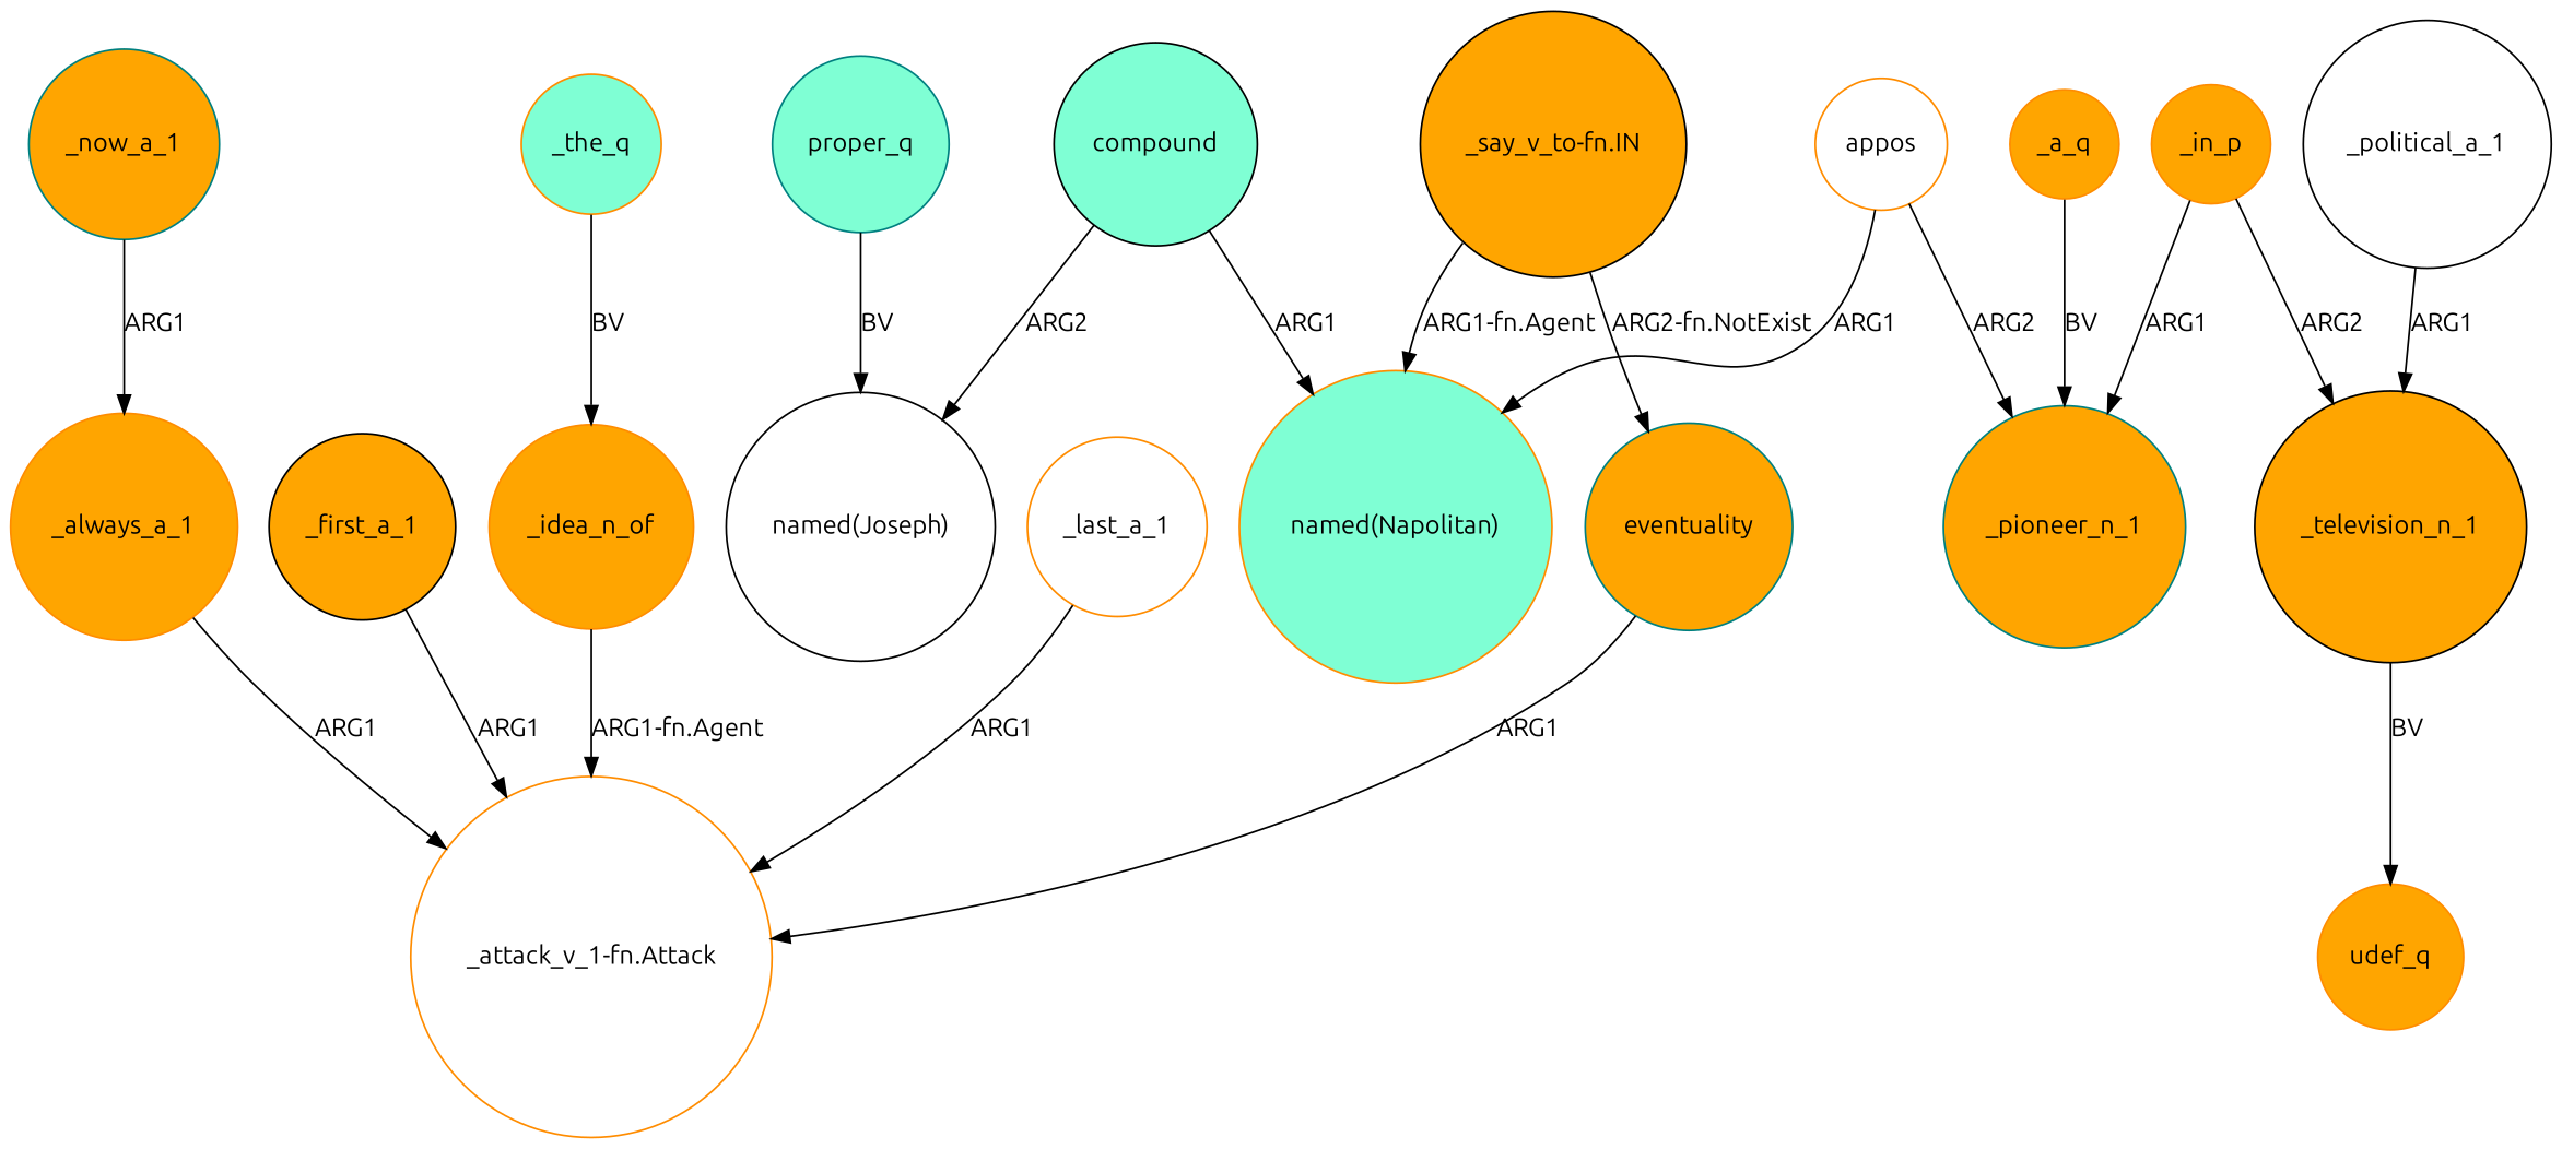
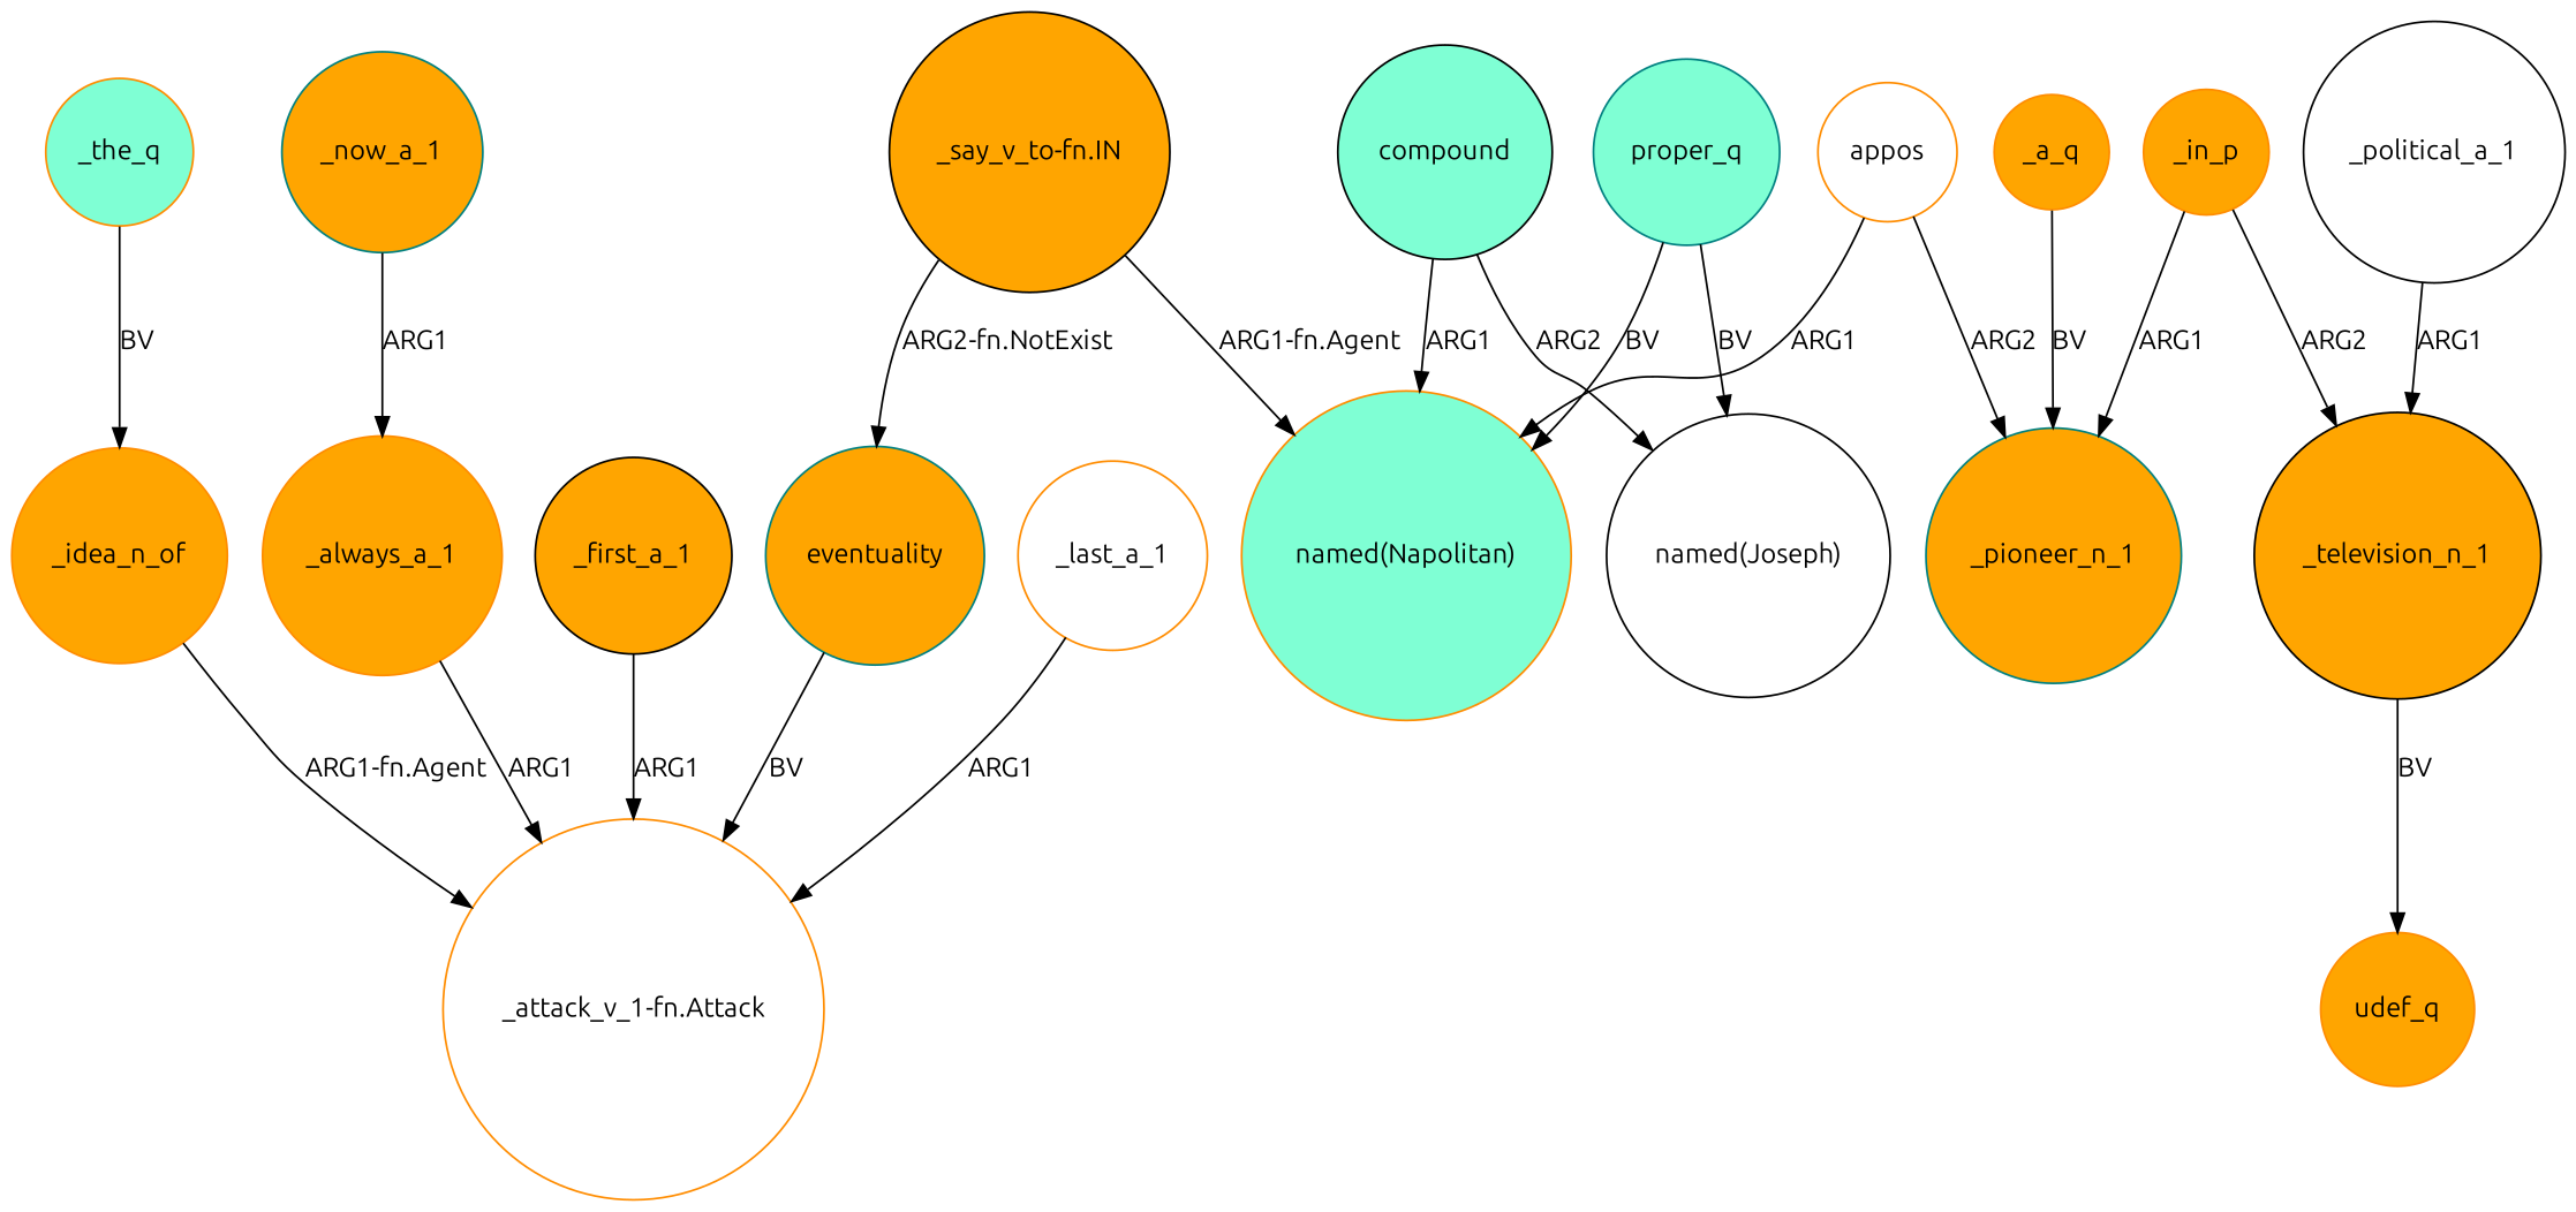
  digraph {
    fontname=Ubuntu
    node [color=darkorange fillcolor=orange fontname=Ubuntu shape=circle style=filled]
    edge [fontname=Ubuntu]
    "_say_v_to-fn.IN" [color=black]
    eventuality [color=teal]
    "named(Napolitan)" [fillcolor=aquamarine]
    "_attack_v_1-fn.Attack" [fillcolor=white]
    appos [fillcolor=white]
    _pioneer_n_1 [color=teal]
    proper_q [color=teal fillcolor=aquamarine]
    "named(Joseph)" [color=black fillcolor=white]
    compound [color=black fillcolor=aquamarine]
    _last_a_1 [fillcolor=white]
    _idea_n_of
    _television_n_1 [color=black]
    udef_q
    _now_a_1 [color=teal]
    _always_a_1
    _the_q [fillcolor=aquamarine]
    _political_a_1 [color=black fillcolor=white]
    _first_a_1 [color=black]
    _a_q
    _in_p
    "_say_v_to-fn.IN" -> eventuality [label="ARG2-fn.NotExist"]
    "_say_v_to-fn.IN" -> "named(Napolitan)" [label="ARG1-fn.Agent"]
-   eventuality -> "_attack_v_1-fn.Attack" [label=ARG1]
+   eventuality -> "_attack_v_1-fn.Attack" [label=BV]
    appos -> "named(Napolitan)" [label=ARG1]
    appos -> _pioneer_n_1 [label=ARG2]
+   proper_q -> "named(Napolitan)" [label=BV]
    proper_q -> "named(Joseph)" [label=BV]
    compound -> "named(Napolitan)" [label=ARG1]
    compound -> "named(Joseph)" [label=ARG2]
    _last_a_1 -> "_attack_v_1-fn.Attack" [label=ARG1]
    _idea_n_of -> "_attack_v_1-fn.Attack" [label="ARG1-fn.Agent"]
    _television_n_1 -> udef_q [label=BV]
    _now_a_1 -> _always_a_1 [label=ARG1]
    _always_a_1 -> "_attack_v_1-fn.Attack" [label=ARG1]
    _the_q -> _idea_n_of [label=BV]
    _political_a_1 -> _television_n_1 [label=ARG1]
    _first_a_1 -> "_attack_v_1-fn.Attack" [label=ARG1]
    _a_q -> _pioneer_n_1 [label=BV]
    _in_p -> _pioneer_n_1 [label=ARG1]
    _in_p -> _television_n_1 [label=ARG2]
  }
